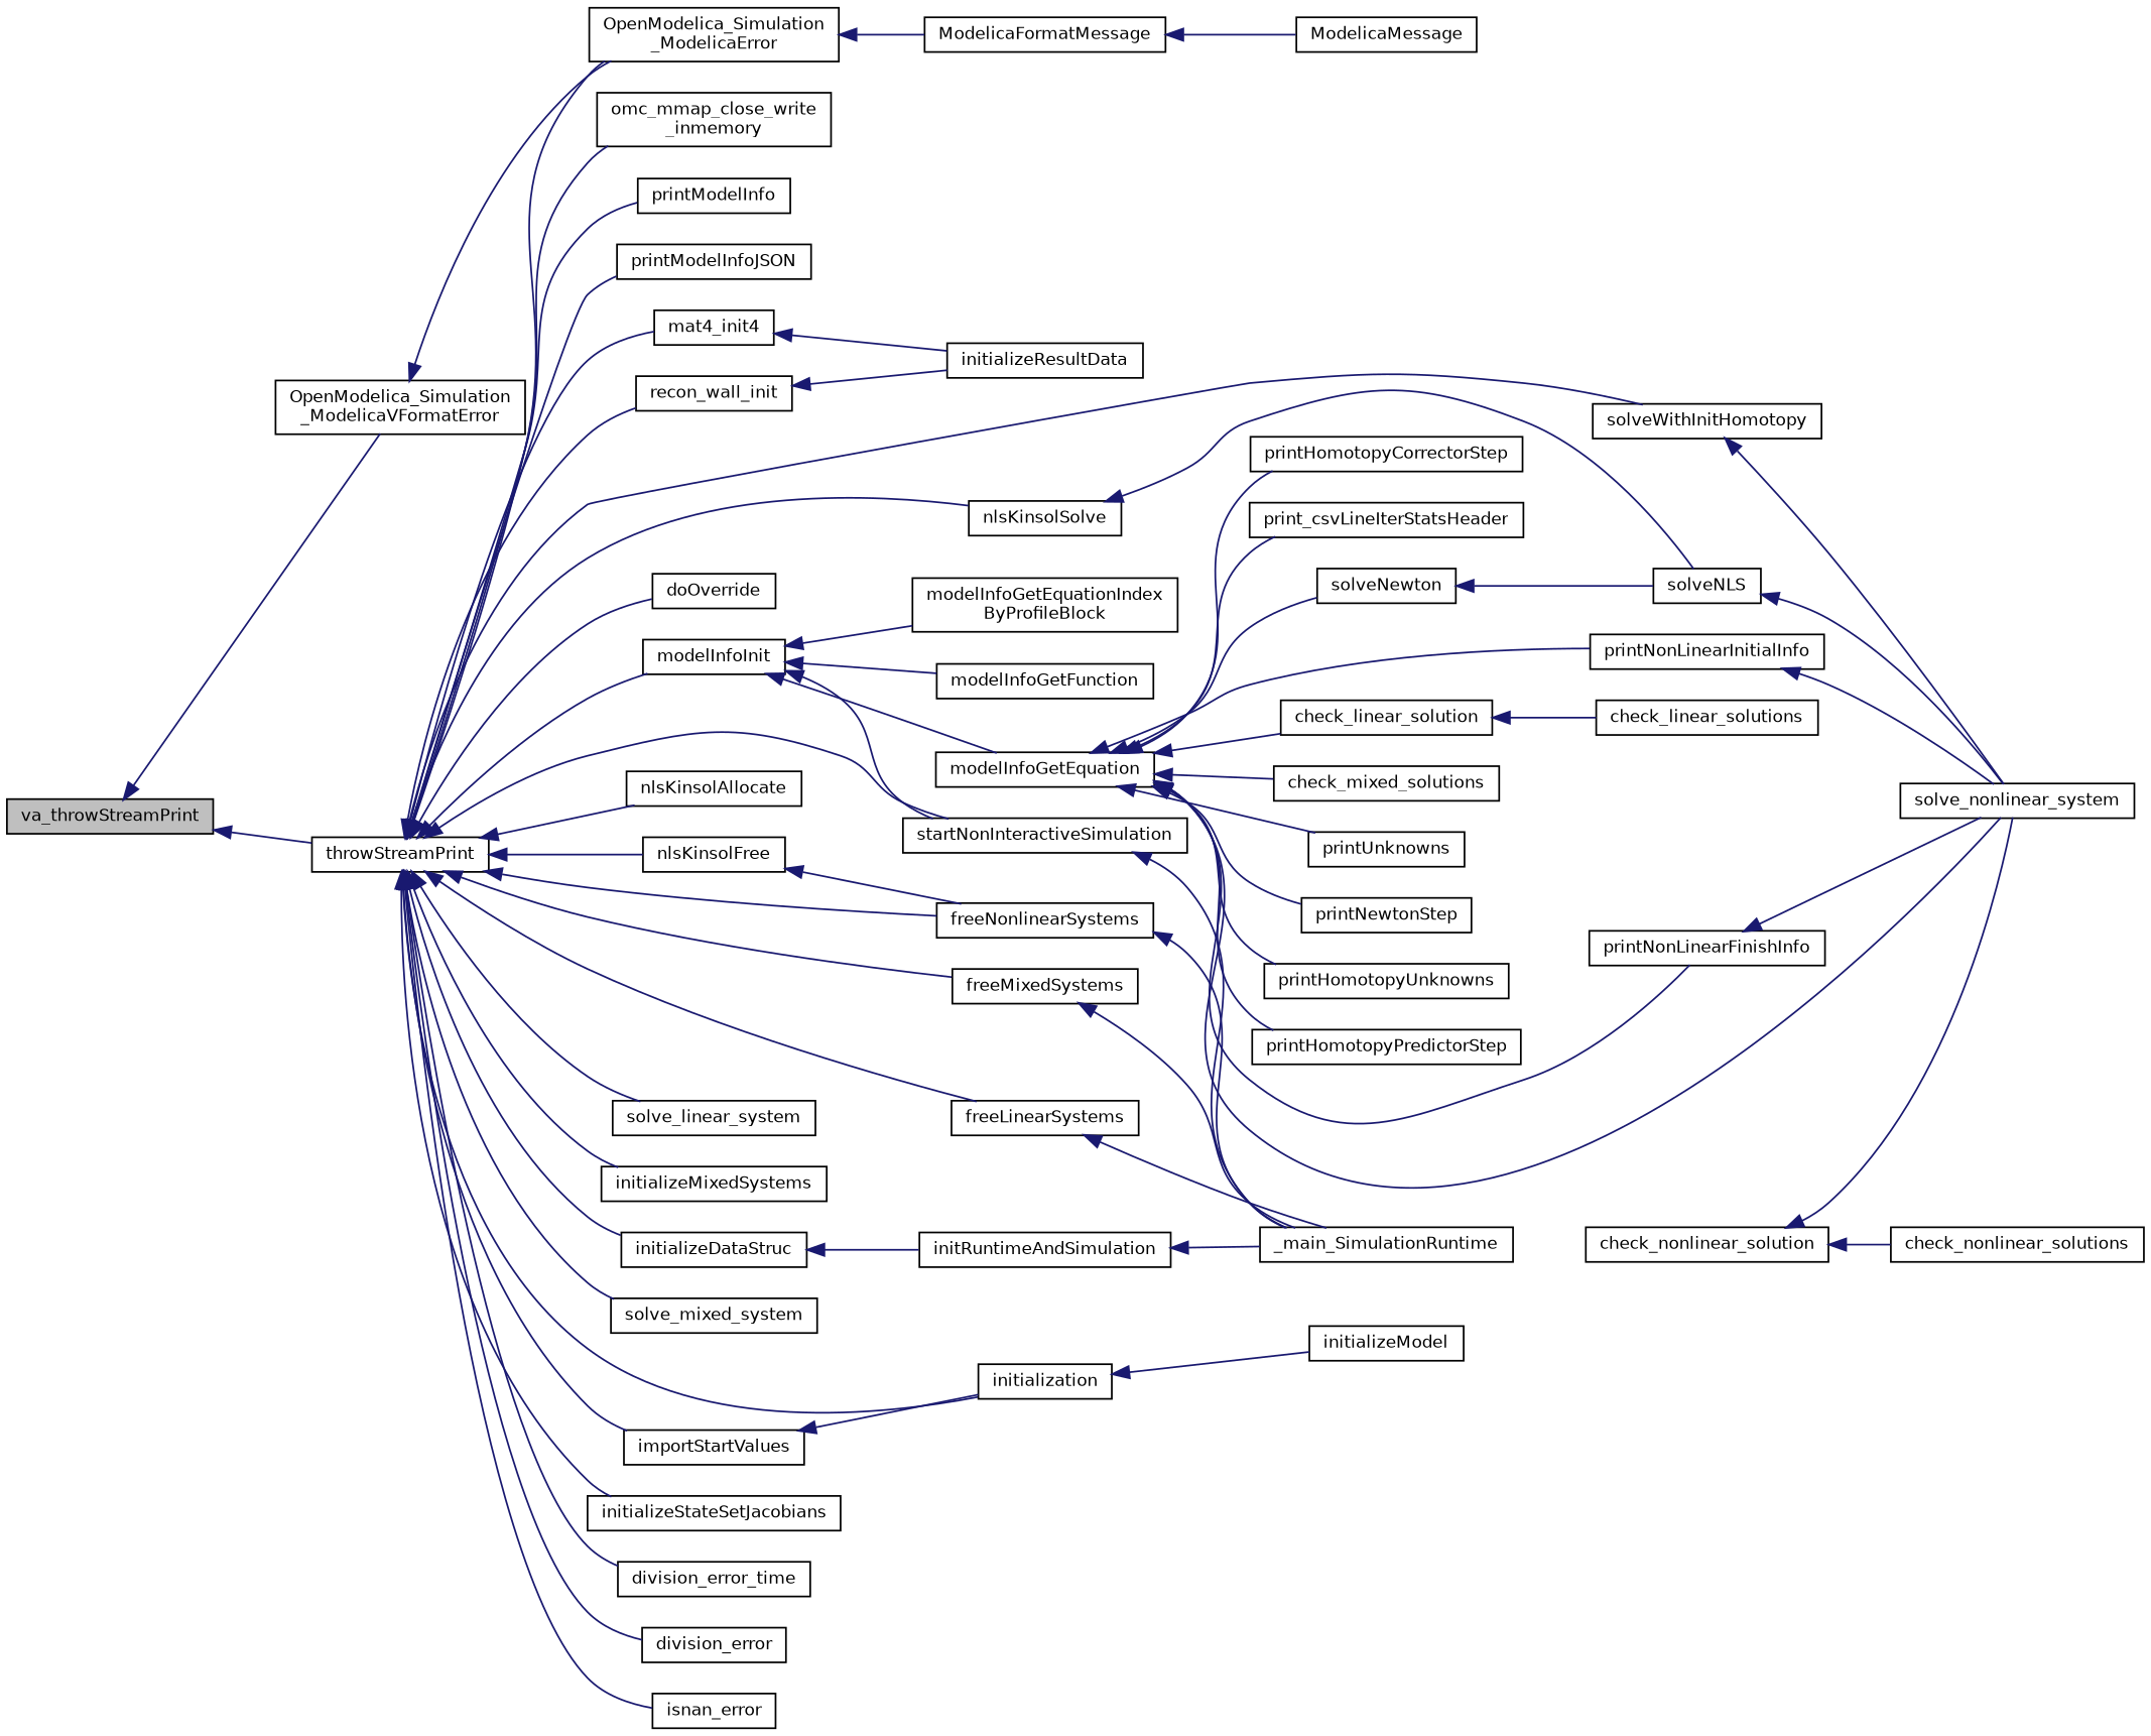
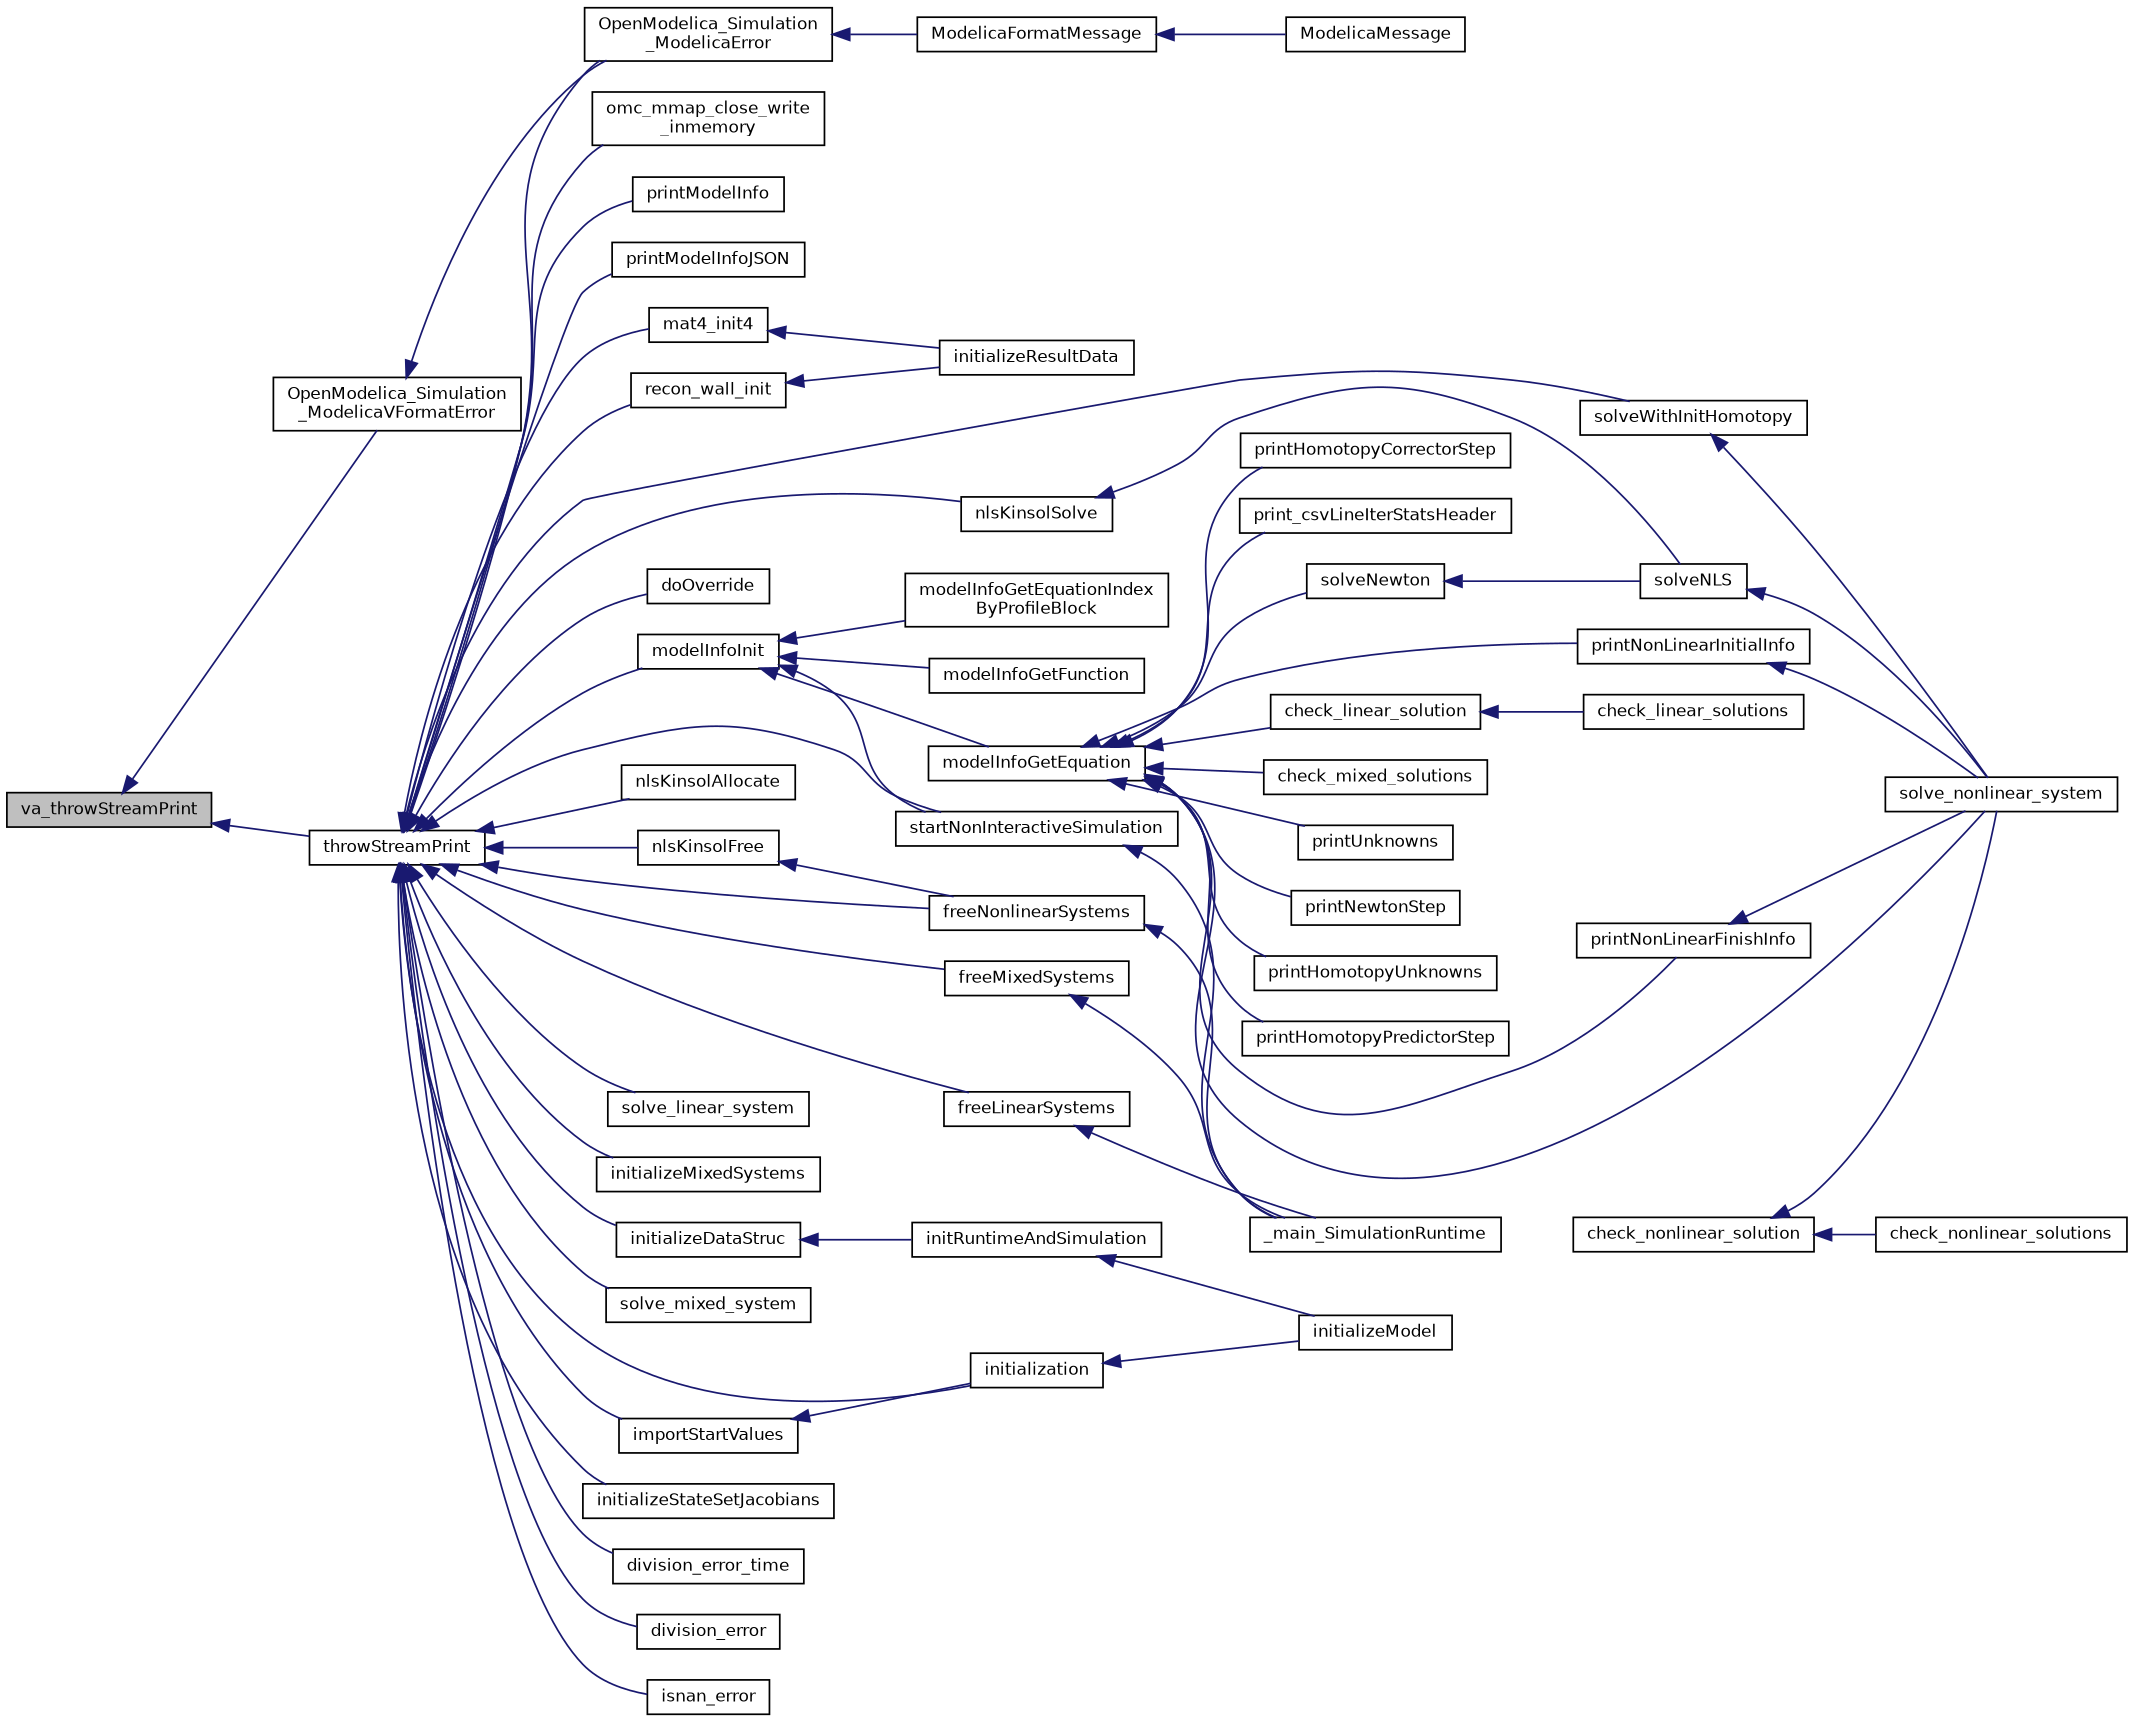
  digraph {
    rankdir=LR
    node [color=black fillcolor=white fontname=Helvetica fontsize=10 shape=record style=filled]
    edge [color=midnightblue dir=back fontname=Helvetica fontsize=10 labelfontname=Helvetica labelfontsize=10 style=solid]
    n1 [fillcolor=grey75 fontcolor=black height=0.2 label=va_throwStreamPrint width=0.4]
    n2 [height=0.2 label="OpenModelica_Simulation\l_ModelicaVFormatError" width=0.4]
    n3 [height=0.2 label=throwStreamPrint width=0.4]
    n4 [height=0.2 label="OpenModelica_Simulation\l_ModelicaError" width=0.4]
    n5 [height=0.2 label=printModelInfo width=0.4]
    n6 [height=0.2 label=printModelInfoJSON width=0.4]
    n7 [height=0.2 label=mat4_init4 width=0.4]
    n8 [height=0.2 label=recon_wall_init width=0.4]
    n9 [height=0.2 label=modelInfoInit width=0.4]
    n10 [height=0.2 label=startNonInteractiveSimulation width=0.4]
    n11 [height=0.2 label=doOverride width=0.4]
    n12 [height=0.2 label=importStartValues width=0.4]
    n13 [height=0.2 label=initialization width=0.4]
    n14 [height=0.2 label=nlsKinsolAllocate width=0.4]
    n15 [height=0.2 label=nlsKinsolFree width=0.4]
    n16 [height=0.2 label=freeNonlinearSystems width=0.4]
    n17 [height=0.2 label=nlsKinsolSolve width=0.4]
    n18 [height=0.2 label=freeLinearSystems width=0.4]
    n19 [height=0.2 label=solve_linear_system width=0.4]
    n20 [height=0.2 label=initializeMixedSystems width=0.4]
    n21 [height=0.2 label=freeMixedSystems width=0.4]
    n22 [height=0.2 label=solve_mixed_system width=0.4]
    n23 [height=0.2 label=initializeDataStruc width=0.4]
    n24 [height=0.2 label=solveWithInitHomotopy width=0.4]
    n25 [height=0.2 label=initializeStateSetJacobians width=0.4]
    n26 [height=0.2 label=division_error_time width=0.4]
    n27 [height=0.2 label=division_error width=0.4]
    n28 [height=0.2 label=isnan_error width=0.4]
    n29 [height=0.2 label="omc_mmap_close_write\l_inmemory" width=0.4]
    n30 [height=0.2 label=ModelicaFormatMessage width=0.4]
    n31 [height=0.2 label=ModelicaMessage width=0.4]
    n32 [height=0.2 label=initializeResultData width=0.4]
    n33 [height=0.2 label="modelInfoGetEquationIndex\lByProfileBlock" width=0.4]
    n34 [height=0.2 label=modelInfoGetFunction width=0.4]
    n35 [height=0.2 label=modelInfoGetEquation width=0.4]
    n36 [height=0.2 label=_main_SimulationRuntime width=0.4]
    n37 [height=0.2 label=initializeModel width=0.4]
    n38 [height=0.2 label=solveNLS width=0.4]
    n39 [height=0.2 label=initRuntimeAndSimulation width=0.4]
    n40 [height=0.2 label=solve_nonlinear_system width=0.4]
    n41 [height=0.2 label=check_linear_solution width=0.4]
    n42 [height=0.2 label=check_mixed_solutions width=0.4]
    n43 [height=0.2 label=printUnknowns width=0.4]
    n44 [height=0.2 label=printNewtonStep width=0.4]
    n45 [height=0.2 label=printHomotopyUnknowns width=0.4]
    n46 [height=0.2 label=printHomotopyPredictorStep width=0.4]
    n47 [height=0.2 label=printHomotopyCorrectorStep width=0.4]
    n48 [height=0.2 label=solveNewton width=0.4]
    n49 [height=0.2 label=print_csvLineIterStatsHeader width=0.4]
    n50 [height=0.2 label=printNonLinearInitialInfo width=0.4]
    n51 [height=0.2 label=printNonLinearFinishInfo width=0.4]
    n52 [height=0.2 label=check_linear_solutions width=0.4]
    n53 [height=0.2 label=check_nonlinear_solution width=0.4]
    n54 [height=0.2 label=check_nonlinear_solutions width=0.4]
    n1 -> n2
    n1 -> n3
    n2 -> n4
    n3 -> n4
    n3 -> n5
    n3 -> n6
    n3 -> n7
    n3 -> n8
    n3 -> n9
    n3 -> n10
    n3 -> n11
    n3 -> n12
    n3 -> n13
    n3 -> n14
    n3 -> n15
    n3 -> n16
    n3 -> n17
    n3 -> n18
    n3 -> n19
    n3 -> n20
    n3 -> n21
    n3 -> n22
    n3 -> n23
    n3 -> n24
    n3 -> n25
    n3 -> n26
    n3 -> n27
    n3 -> n28
    n3 -> n29
    n4 -> n30
    n7 -> n32
    n8 -> n32
    n9 -> n10
    n9 -> n33
    n9 -> n34
    n9 -> n35
    n10 -> n36
    n12 -> n13
    n13 -> n37
    n15 -> n16
    n16 -> n36
    n17 -> n38
    n18 -> n36
    n21 -> n36
    n23 -> n39
    n24 -> n40
    n30 -> n31
    n35 -> n40
    n35 -> n41
    n35 -> n42
    n35 -> n43
    n35 -> n44
    n35 -> n45
    n35 -> n46
    n35 -> n47
    n35 -> n48
    n35 -> n49
    n35 -> n50
    n35 -> n51
    n38 -> n40
-   n39 -> n36
+   n39 -> n37
    n41 -> n52
    n48 -> n38
    n50 -> n40
    n51 -> n40
    n53 -> n40
    n53 -> n54
  }
